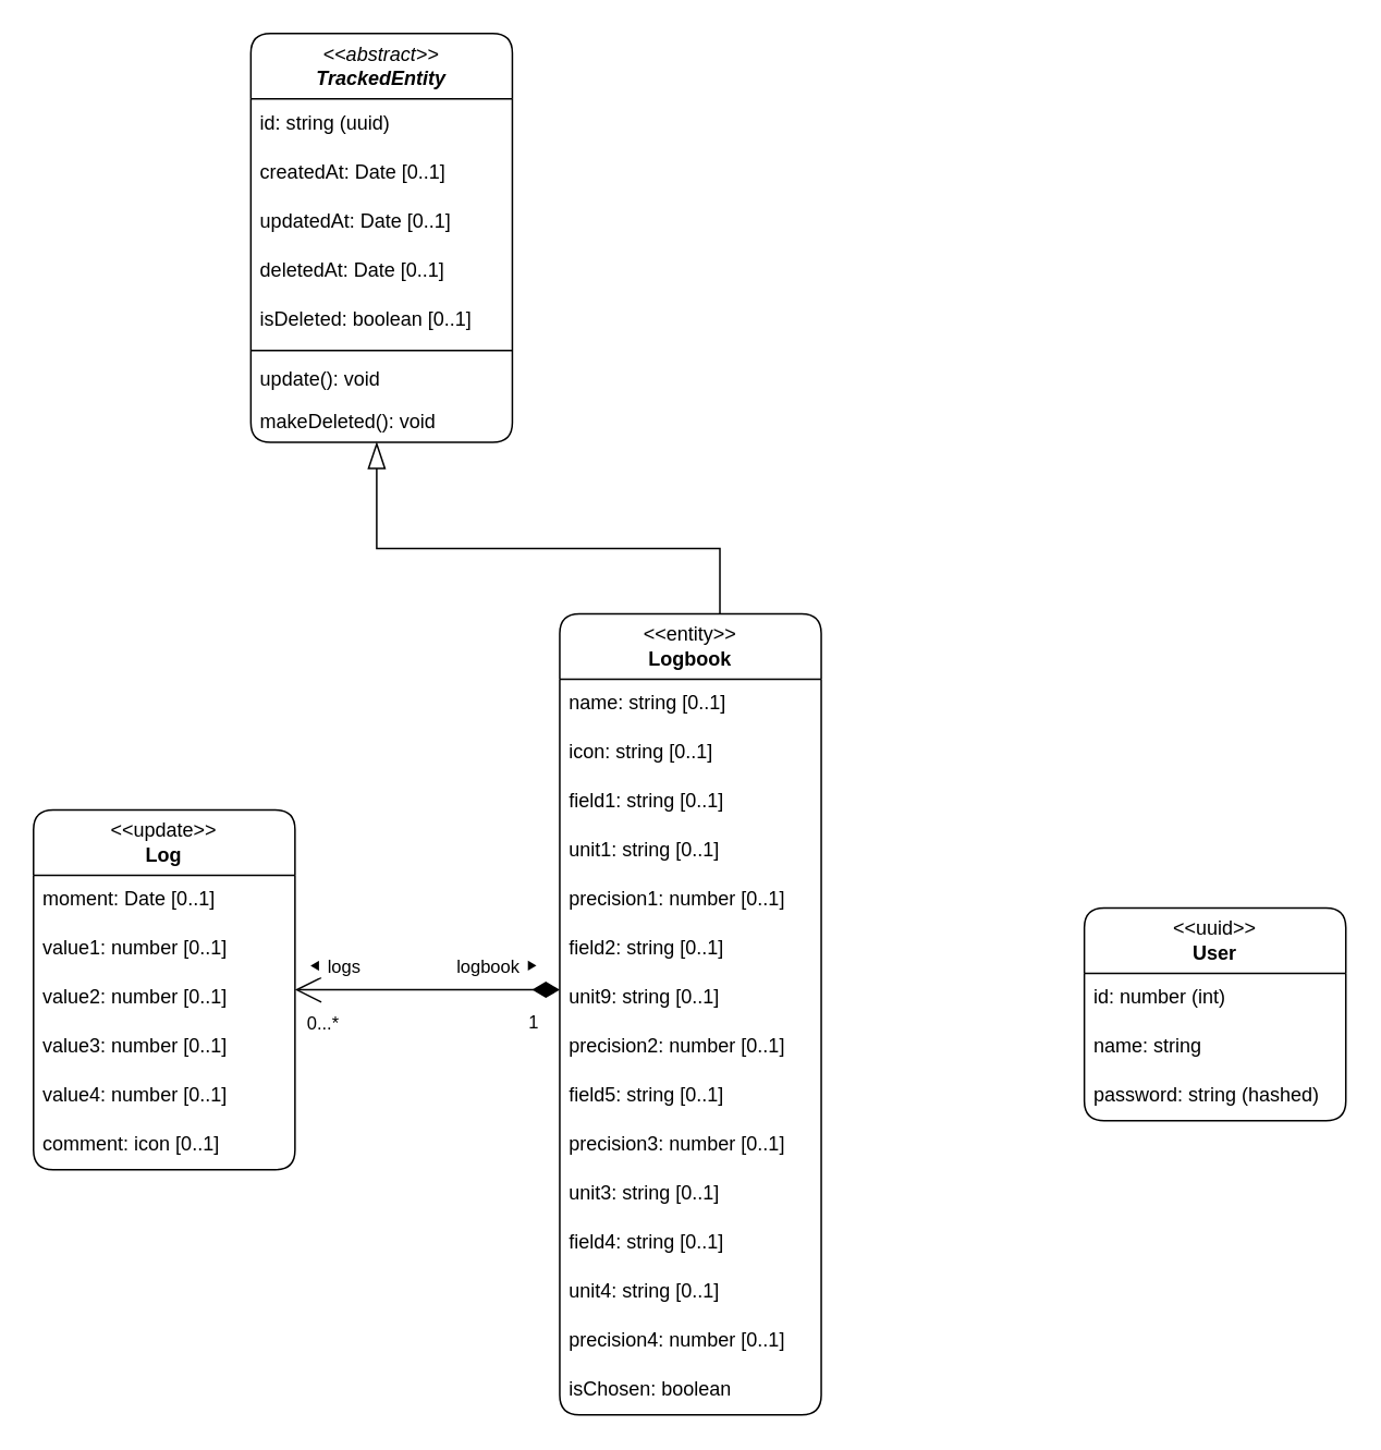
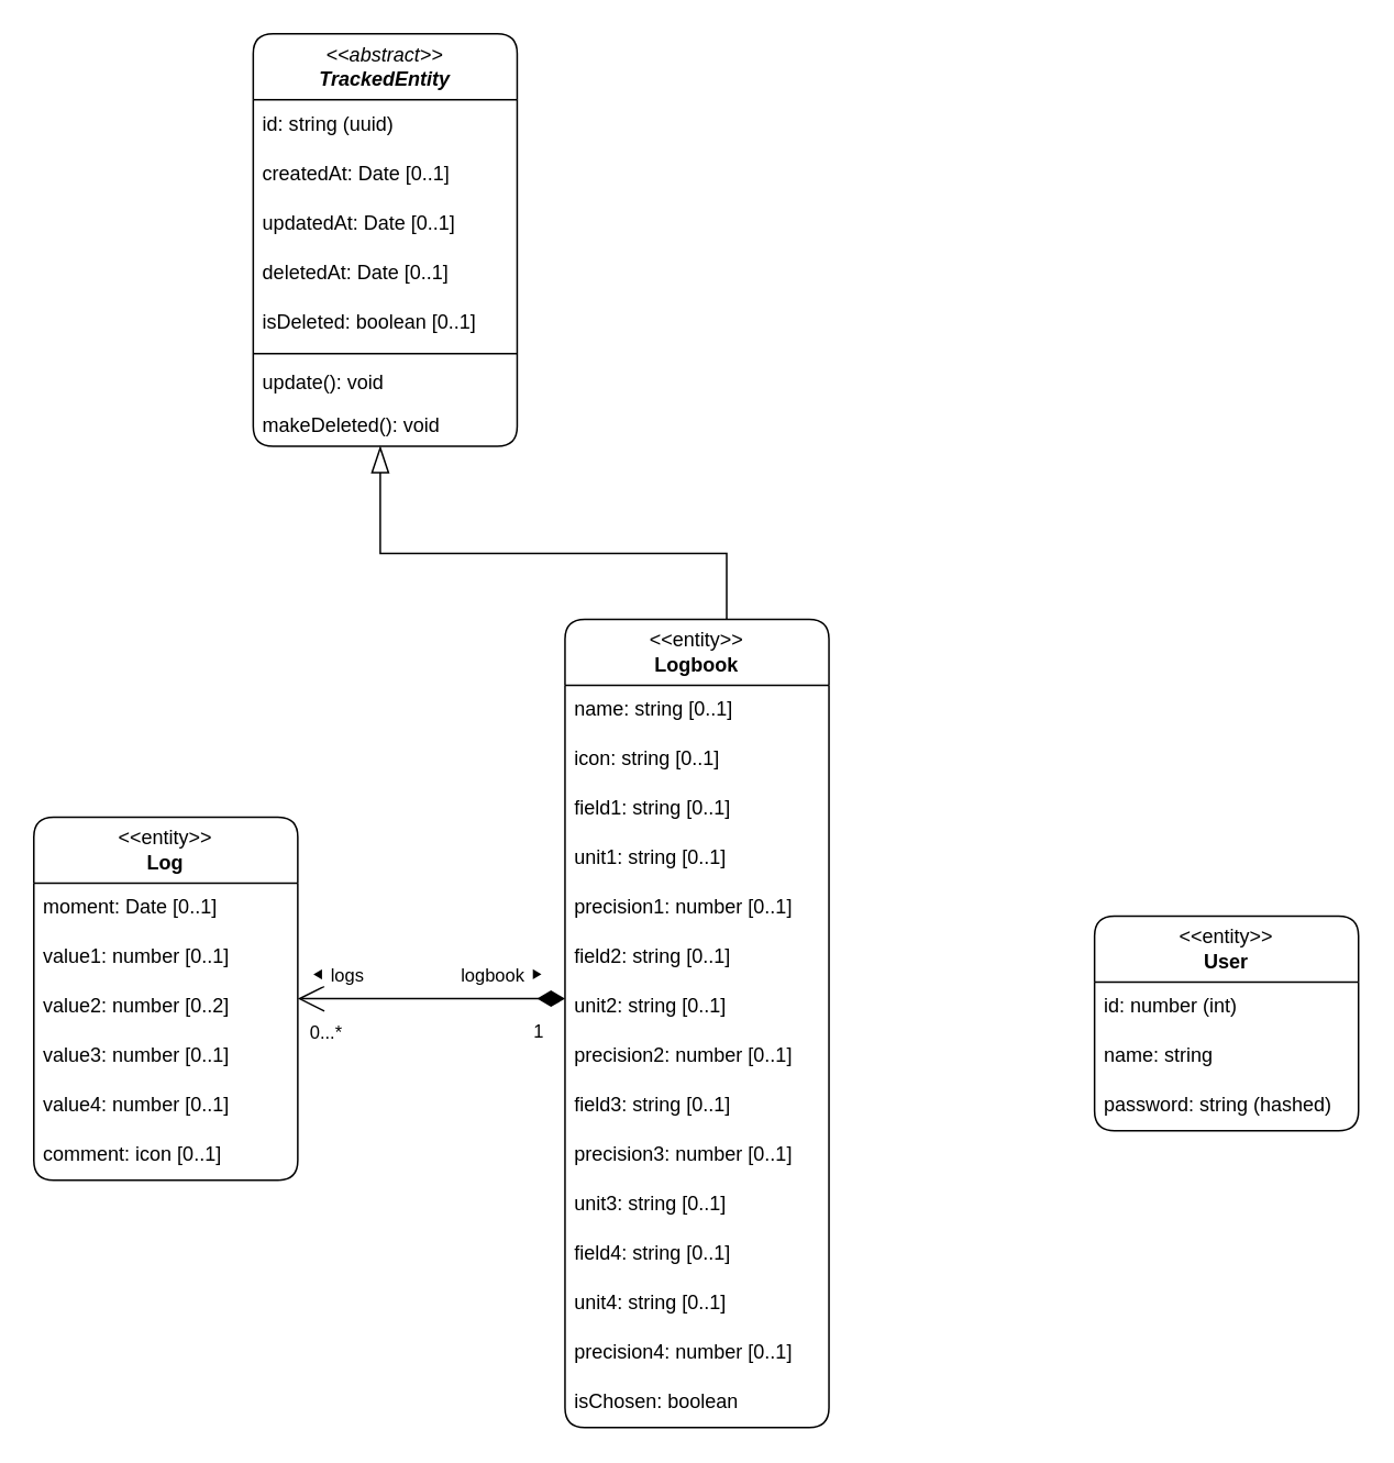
  <mxCell id="0" />
  <mxCell id="1" parent="0" />
  <mxCell id="2" value="" style="edgeStyle=orthogonalEdgeStyle;rounded=0;orthogonalLoop=1;jettySize=auto;html=1;startArrow=diamondThin;startFill=1;endArrow=open;endFill=0;endSize=14;startSize=14;jumpStyle=arc;curved=0;" parent="1" source="8" target="24" edge="1"><mxGeometry relative="1" as="geometry"><Array as="points"><mxPoint x="300" y="605" /><mxPoint x="300" y="605" /></Array></mxGeometry></mxCell>
  <mxCell id="3" value="0...*" style="edgeLabel;html=1;align=center;verticalAlign=middle;resizable=0;points=[];" parent="2" vertex="1" connectable="0"><mxGeometry x="0.768" y="-1" relative="1" as="geometry"><mxPoint x="-3" y="21" as="offset" /></mxGeometry></mxCell>
  <mxCell id="4" value="1" style="edgeLabel;html=1;align=center;verticalAlign=middle;resizable=0;points=[];" parent="2" vertex="1" connectable="0"><mxGeometry x="-0.623" y="-1" relative="1" as="geometry"><mxPoint x="14" y="20" as="offset" /></mxGeometry></mxCell>
  <mxCell id="5" value="logbook ⯈" style="edgeLabel;html=1;align=center;verticalAlign=middle;resizable=0;points=[];" parent="2" vertex="1" connectable="0"><mxGeometry x="0.556" y="-3" relative="1" as="geometry"><mxPoint x="87" y="-12" as="offset" /></mxGeometry></mxCell>
  <mxCell id="6" value="⯇ logs" style="edgeLabel;html=1;align=center;verticalAlign=middle;resizable=0;points=[];" parent="2" vertex="1" connectable="0"><mxGeometry x="-0.491" y="-2" relative="1" as="geometry"><mxPoint x="-98" y="-13" as="offset" /></mxGeometry></mxCell>
  <mxCell id="7" style="edgeStyle=orthogonalEdgeStyle;shape=connector;rounded=0;jumpStyle=arc;orthogonalLoop=1;jettySize=auto;html=1;strokeColor=default;align=center;verticalAlign=middle;fontFamily=Helvetica;fontSize=11;fontColor=default;labelBackgroundColor=default;startArrow=blockThin;startFill=0;startSize=14;endArrow=none;endFill=0;endSize=14;curved=0;" parent="1" source="31" target="8" edge="1"><mxGeometry relative="1" as="geometry"><Array as="points"><mxPoint x="230" y="335" /><mxPoint x="440" y="335" /></Array></mxGeometry></mxCell>
  <mxCell id="8" value="&amp;lt;&amp;lt;entity&amp;gt;&amp;gt;&lt;br&gt;&lt;b&gt;Logbook&lt;/b&gt;" style="swimlane;fontStyle=0;childLayout=stackLayout;horizontal=1;startSize=40;horizontalStack=0;resizeParent=1;resizeParentMax=0;resizeLast=0;collapsible=1;marginBottom=0;whiteSpace=wrap;html=1;arcSize=10;comic=0;rounded=1;autosize=0;resizable=1;resizeHeight=1;resizeWidth=1;expand=1;swimlaneLine=1;portConstraintRotation=0;" parent="1" vertex="1"><mxGeometry x="342" y="375" width="160" height="490" as="geometry" /></mxCell>
  <mxCell id="9" value="name: string [0..1]" style="text;strokeColor=none;fillColor=none;align=left;verticalAlign=middle;spacingLeft=4;spacingRight=4;overflow=hidden;points=[[0,0.5],[1,0.5]];portConstraint=eastwest;rotatable=0;whiteSpace=wrap;html=1;" parent="8" vertex="1"><mxGeometry y="40" width="160" height="30" as="geometry" /></mxCell>
  <mxCell id="10" value="icon: string [0..1]" style="text;strokeColor=none;fillColor=none;align=left;verticalAlign=middle;spacingLeft=4;spacingRight=4;overflow=hidden;points=[[0,0.5],[1,0.5]];portConstraint=eastwest;rotatable=0;whiteSpace=wrap;html=1;" parent="8" vertex="1"><mxGeometry y="70" width="160" height="30" as="geometry" /></mxCell>
  <mxCell id="11" value="field1: string [0..1]" style="text;strokeColor=none;fillColor=none;align=left;verticalAlign=middle;spacingLeft=4;spacingRight=4;overflow=hidden;points=[[0,0.5],[1,0.5]];portConstraint=eastwest;rotatable=0;whiteSpace=wrap;html=1;" parent="8" vertex="1"><mxGeometry y="100" width="160" height="30" as="geometry" /></mxCell>
  <mxCell id="12" value="unit1: string [0..1]" style="text;strokeColor=none;fillColor=none;align=left;verticalAlign=middle;spacingLeft=4;spacingRight=4;overflow=hidden;points=[[0,0.5],[1,0.5]];portConstraint=eastwest;rotatable=0;whiteSpace=wrap;html=1;" parent="8" vertex="1"><mxGeometry y="130" width="160" height="30" as="geometry" /></mxCell>
  <mxCell id="13" value="precision1: number [0..1]" style="text;strokeColor=none;fillColor=none;align=left;verticalAlign=middle;spacingLeft=4;spacingRight=4;overflow=hidden;points=[[0,0.5],[1,0.5]];portConstraint=eastwest;rotatable=0;whiteSpace=wrap;html=1;" parent="8" vertex="1"><mxGeometry y="160" width="160" height="30" as="geometry" /></mxCell>
  <mxCell id="14" value="field2: string [0..1]" style="text;strokeColor=none;fillColor=none;align=left;verticalAlign=middle;spacingLeft=4;spacingRight=4;overflow=hidden;points=[[0,0.5],[1,0.5]];portConstraint=eastwest;rotatable=0;whiteSpace=wrap;html=1;" parent="8" vertex="1"><mxGeometry y="190" width="160" height="30" as="geometry" /></mxCell>
- <mxCell id="15" value="unit9: string [0..1]" style="text;strokeColor=none;fillColor=none;align=left;verticalAlign=middle;spacingLeft=4;spacingRight=4;overflow=hidden;points=[[0,0.5],[1,0.5]];portConstraint=eastwest;rotatable=0;whiteSpace=wrap;html=1;" parent="8" vertex="1"><mxGeometry y="220" width="160" height="30" as="geometry" /></mxCell>
+ <mxCell id="15" value="unit2: string [0..1]" style="text;strokeColor=none;fillColor=none;align=left;verticalAlign=middle;spacingLeft=4;spacingRight=4;overflow=hidden;points=[[0,0.5],[1,0.5]];portConstraint=eastwest;rotatable=0;whiteSpace=wrap;html=1;" parent="8" vertex="1"><mxGeometry y="220" width="160" height="30" as="geometry" /></mxCell>
  <mxCell id="16" value="precision2: number [0..1]" style="text;strokeColor=none;fillColor=none;align=left;verticalAlign=middle;spacingLeft=4;spacingRight=4;overflow=hidden;points=[[0,0.5],[1,0.5]];portConstraint=eastwest;rotatable=0;whiteSpace=wrap;html=1;" parent="8" vertex="1"><mxGeometry y="250" width="160" height="30" as="geometry" /></mxCell>
- <mxCell id="17" value="field5: string [0..1]" style="text;strokeColor=none;fillColor=none;align=left;verticalAlign=middle;spacingLeft=4;spacingRight=4;overflow=hidden;points=[[0,0.5],[1,0.5]];portConstraint=eastwest;rotatable=0;whiteSpace=wrap;html=1;" parent="8" vertex="1"><mxGeometry y="280" width="160" height="30" as="geometry" /></mxCell>
+ <mxCell id="17" value="field3: string [0..1]" style="text;strokeColor=none;fillColor=none;align=left;verticalAlign=middle;spacingLeft=4;spacingRight=4;overflow=hidden;points=[[0,0.5],[1,0.5]];portConstraint=eastwest;rotatable=0;whiteSpace=wrap;html=1;" parent="8" vertex="1"><mxGeometry y="280" width="160" height="30" as="geometry" /></mxCell>
  <mxCell id="18" value="precision3: number [0..1]" style="text;strokeColor=none;fillColor=none;align=left;verticalAlign=middle;spacingLeft=4;spacingRight=4;overflow=hidden;points=[[0,0.5],[1,0.5]];portConstraint=eastwest;rotatable=0;whiteSpace=wrap;html=1;" parent="8" vertex="1"><mxGeometry y="310" width="160" height="30" as="geometry" /></mxCell>
  <mxCell id="19" value="unit3: string [0..1]" style="text;strokeColor=none;fillColor=none;align=left;verticalAlign=middle;spacingLeft=4;spacingRight=4;overflow=hidden;points=[[0,0.5],[1,0.5]];portConstraint=eastwest;rotatable=0;whiteSpace=wrap;html=1;" parent="8" vertex="1"><mxGeometry y="340" width="160" height="30" as="geometry" /></mxCell>
  <mxCell id="20" value="field4: string&amp;nbsp;[0..1]" style="text;strokeColor=none;fillColor=none;align=left;verticalAlign=middle;spacingLeft=4;spacingRight=4;overflow=hidden;points=[[0,0.5],[1,0.5]];portConstraint=eastwest;rotatable=0;whiteSpace=wrap;html=1;" parent="8" vertex="1"><mxGeometry y="370" width="160" height="30" as="geometry" /></mxCell>
  <mxCell id="21" value="unit4: string [0..1]" style="text;strokeColor=none;fillColor=none;align=left;verticalAlign=middle;spacingLeft=4;spacingRight=4;overflow=hidden;points=[[0,0.5],[1,0.5]];portConstraint=eastwest;rotatable=0;whiteSpace=wrap;html=1;" parent="8" vertex="1"><mxGeometry y="400" width="160" height="30" as="geometry" /></mxCell>
  <mxCell id="22" value="precision4: number [0..1]" style="text;strokeColor=none;fillColor=none;align=left;verticalAlign=middle;spacingLeft=4;spacingRight=4;overflow=hidden;points=[[0,0.5],[1,0.5]];portConstraint=eastwest;rotatable=0;whiteSpace=wrap;html=1;" parent="8" vertex="1"><mxGeometry y="430" width="160" height="30" as="geometry" /></mxCell>
  <mxCell id="23" value="isChosen: boolean" style="text;strokeColor=none;fillColor=none;align=left;verticalAlign=middle;spacingLeft=4;spacingRight=4;overflow=hidden;points=[[0,0.5],[1,0.5]];portConstraint=eastwest;rotatable=0;whiteSpace=wrap;html=1;" parent="8" vertex="1"><mxGeometry y="460" width="160" height="30" as="geometry" /></mxCell>
- <mxCell id="24" value="&amp;lt;&amp;lt;update&amp;gt;&amp;gt;&lt;br&gt;&lt;b&gt;Log&lt;/b&gt;" style="swimlane;fontStyle=0;childLayout=stackLayout;horizontal=1;startSize=40;horizontalStack=0;resizeParent=1;resizeParentMax=0;resizeLast=0;collapsible=1;marginBottom=0;whiteSpace=wrap;html=1;arcSize=10;comic=0;rounded=1;" parent="1" vertex="1"><mxGeometry x="20" y="495" width="160" height="220" as="geometry" /></mxCell>
+ <mxCell id="24" value="&amp;lt;&amp;lt;entity&amp;gt;&amp;gt;&lt;br&gt;&lt;b&gt;Log&lt;/b&gt;" style="swimlane;fontStyle=0;childLayout=stackLayout;horizontal=1;startSize=40;horizontalStack=0;resizeParent=1;resizeParentMax=0;resizeLast=0;collapsible=1;marginBottom=0;whiteSpace=wrap;html=1;arcSize=10;comic=0;rounded=1;" parent="1" vertex="1"><mxGeometry x="20" y="495" width="160" height="220" as="geometry" /></mxCell>
  <mxCell id="25" value="moment: Date [0..1]" style="text;strokeColor=none;fillColor=none;align=left;verticalAlign=middle;spacingLeft=4;spacingRight=4;overflow=hidden;points=[[0,0.5],[1,0.5]];portConstraint=eastwest;rotatable=0;whiteSpace=wrap;html=1;" parent="24" vertex="1"><mxGeometry y="40" width="160" height="30" as="geometry" /></mxCell>
  <mxCell id="26" value="value1: number&amp;nbsp;[0..1]" style="text;strokeColor=none;fillColor=none;align=left;verticalAlign=middle;spacingLeft=4;spacingRight=4;overflow=hidden;points=[[0,0.5],[1,0.5]];portConstraint=eastwest;rotatable=0;whiteSpace=wrap;html=1;" parent="24" vertex="1"><mxGeometry y="70" width="160" height="30" as="geometry" /></mxCell>
- <mxCell id="27" value="value2: number&amp;nbsp;[0..1]" style="text;strokeColor=none;fillColor=none;align=left;verticalAlign=middle;spacingLeft=4;spacingRight=4;overflow=hidden;points=[[0,0.5],[1,0.5]];portConstraint=eastwest;rotatable=0;whiteSpace=wrap;html=1;" parent="24" vertex="1"><mxGeometry y="100" width="160" height="30" as="geometry" /></mxCell>
+ <mxCell id="27" value="value2: number&amp;nbsp;[0..2]" style="text;strokeColor=none;fillColor=none;align=left;verticalAlign=middle;spacingLeft=4;spacingRight=4;overflow=hidden;points=[[0,0.5],[1,0.5]];portConstraint=eastwest;rotatable=0;whiteSpace=wrap;html=1;" parent="24" vertex="1"><mxGeometry y="100" width="160" height="30" as="geometry" /></mxCell>
  <mxCell id="28" value="value3: number&amp;nbsp;[0..1]" style="text;strokeColor=none;fillColor=none;align=left;verticalAlign=middle;spacingLeft=4;spacingRight=4;overflow=hidden;points=[[0,0.5],[1,0.5]];portConstraint=eastwest;rotatable=0;whiteSpace=wrap;html=1;" parent="24" vertex="1"><mxGeometry y="130" width="160" height="30" as="geometry" /></mxCell>
  <mxCell id="29" value="value4: number&amp;nbsp;[0..1]" style="text;strokeColor=none;fillColor=none;align=left;verticalAlign=middle;spacingLeft=4;spacingRight=4;overflow=hidden;points=[[0,0.5],[1,0.5]];portConstraint=eastwest;rotatable=0;whiteSpace=wrap;html=1;" parent="24" vertex="1"><mxGeometry y="160" width="160" height="30" as="geometry" /></mxCell>
  <mxCell id="30" value="comment: icon&amp;nbsp;[0..1]" style="text;strokeColor=none;fillColor=none;align=left;verticalAlign=middle;spacingLeft=4;spacingRight=4;overflow=hidden;points=[[0,0.5],[1,0.5]];portConstraint=eastwest;rotatable=0;whiteSpace=wrap;html=1;" parent="24" vertex="1"><mxGeometry y="190" width="160" height="30" as="geometry" /></mxCell>
  <mxCell id="31" value="&lt;i&gt;&amp;lt;&amp;lt;abstract&amp;gt;&amp;gt;&lt;br&gt;&lt;b&gt;TrackedEntity&lt;/b&gt;&lt;/i&gt;" style="swimlane;fontStyle=0;childLayout=stackLayout;horizontal=1;startSize=40;horizontalStack=0;resizeParent=1;resizeParentMax=0;resizeLast=0;collapsible=1;marginBottom=0;whiteSpace=wrap;html=1;arcSize=10;comic=0;rounded=1;" parent="1" vertex="1"><mxGeometry x="153" y="20" width="160" height="250" as="geometry" /></mxCell>
  <mxCell id="32" value="id: string (uuid)" style="text;strokeColor=none;fillColor=none;align=left;verticalAlign=middle;spacingLeft=4;spacingRight=4;overflow=hidden;points=[[0,0.5],[1,0.5]];portConstraint=eastwest;rotatable=0;whiteSpace=wrap;html=1;" parent="31" vertex="1"><mxGeometry y="40" width="160" height="30" as="geometry" /></mxCell>
  <mxCell id="33" value="createdAt: Date [0..1]" style="text;strokeColor=none;fillColor=none;align=left;verticalAlign=middle;spacingLeft=4;spacingRight=4;overflow=hidden;points=[[0,0.5],[1,0.5]];portConstraint=eastwest;rotatable=0;whiteSpace=wrap;html=1;" parent="31" vertex="1"><mxGeometry y="70" width="160" height="30" as="geometry" /></mxCell>
  <mxCell id="34" value="updatedAt: Date [0..1]" style="text;strokeColor=none;fillColor=none;align=left;verticalAlign=middle;spacingLeft=4;spacingRight=4;overflow=hidden;points=[[0,0.5],[1,0.5]];portConstraint=eastwest;rotatable=0;whiteSpace=wrap;html=1;" parent="31" vertex="1"><mxGeometry y="100" width="160" height="30" as="geometry" /></mxCell>
  <mxCell id="35" value="deletedAt: Date [0..1]" style="text;strokeColor=none;fillColor=none;align=left;verticalAlign=middle;spacingLeft=4;spacingRight=4;overflow=hidden;points=[[0,0.5],[1,0.5]];portConstraint=eastwest;rotatable=0;whiteSpace=wrap;html=1;" parent="31" vertex="1"><mxGeometry y="130" width="160" height="30" as="geometry" /></mxCell>
  <mxCell id="36" value="isDeleted: boolean [0..1]" style="text;strokeColor=none;fillColor=none;align=left;verticalAlign=middle;spacingLeft=4;spacingRight=4;overflow=hidden;points=[[0,0.5],[1,0.5]];portConstraint=eastwest;rotatable=0;whiteSpace=wrap;html=1;" parent="31" vertex="1"><mxGeometry y="160" width="160" height="30" as="geometry" /></mxCell>
  <mxCell id="37" value="" style="line;strokeWidth=1;fillColor=none;align=left;verticalAlign=middle;spacingTop=-1;spacingLeft=3;spacingRight=3;rotatable=0;labelPosition=right;points=[];portConstraint=eastwest;strokeColor=inherit;" parent="31" vertex="1"><mxGeometry y="190" width="160" height="8" as="geometry" /></mxCell>
  <mxCell id="38" value="update(): void" style="text;strokeColor=none;fillColor=none;align=left;verticalAlign=top;spacingLeft=4;spacingRight=4;overflow=hidden;rotatable=0;points=[[0,0.5],[1,0.5]];portConstraint=eastwest;whiteSpace=wrap;html=1;" parent="31" vertex="1"><mxGeometry y="198" width="160" height="26" as="geometry" /></mxCell>
  <mxCell id="39" value="makeDeleted(): void" style="text;strokeColor=none;fillColor=none;align=left;verticalAlign=top;spacingLeft=4;spacingRight=4;overflow=hidden;rotatable=0;points=[[0,0.5],[1,0.5]];portConstraint=eastwest;whiteSpace=wrap;html=1;" parent="31" vertex="1"><mxGeometry y="224" width="160" height="26" as="geometry" /></mxCell>
- <mxCell id="40" value="&amp;lt;&amp;lt;uuid&amp;gt;&amp;gt;&lt;br&gt;&lt;b&gt;User&lt;/b&gt;" style="swimlane;fontStyle=0;childLayout=stackLayout;horizontal=1;startSize=40;horizontalStack=0;resizeParent=1;resizeParentMax=0;resizeLast=0;collapsible=1;marginBottom=0;whiteSpace=wrap;html=1;arcSize=10;comic=0;rounded=1;autosize=0;resizable=1;resizeHeight=1;resizeWidth=1;expand=1;swimlaneLine=1;portConstraintRotation=0;" parent="1" vertex="1"><mxGeometry x="663" y="555" width="160" height="130" as="geometry" /></mxCell>
+ <mxCell id="40" value="&amp;lt;&amp;lt;entity&amp;gt;&amp;gt;&lt;br&gt;&lt;b&gt;User&lt;/b&gt;" style="swimlane;fontStyle=0;childLayout=stackLayout;horizontal=1;startSize=40;horizontalStack=0;resizeParent=1;resizeParentMax=0;resizeLast=0;collapsible=1;marginBottom=0;whiteSpace=wrap;html=1;arcSize=10;comic=0;rounded=1;autosize=0;resizable=1;resizeHeight=1;resizeWidth=1;expand=1;swimlaneLine=1;portConstraintRotation=0;" parent="1" vertex="1"><mxGeometry x="663" y="555" width="160" height="130" as="geometry" /></mxCell>
  <mxCell id="41" value="id: number (int)" style="text;strokeColor=none;fillColor=none;align=left;verticalAlign=middle;spacingLeft=4;spacingRight=4;overflow=hidden;points=[[0,0.5],[1,0.5]];portConstraint=eastwest;rotatable=0;whiteSpace=wrap;html=1;" parent="40" vertex="1"><mxGeometry y="40" width="160" height="30" as="geometry" /></mxCell>
  <mxCell id="42" value="name: string" style="text;strokeColor=none;fillColor=none;align=left;verticalAlign=middle;spacingLeft=4;spacingRight=4;overflow=hidden;points=[[0,0.5],[1,0.5]];portConstraint=eastwest;rotatable=0;whiteSpace=wrap;html=1;" parent="40" vertex="1"><mxGeometry y="70" width="160" height="30" as="geometry" /></mxCell>
  <mxCell id="43" value="password: string (hashed)" style="text;strokeColor=none;fillColor=none;align=left;verticalAlign=middle;spacingLeft=4;spacingRight=4;overflow=hidden;points=[[0,0.5],[1,0.5]];portConstraint=eastwest;rotatable=0;whiteSpace=wrap;html=1;" parent="40" vertex="1"><mxGeometry y="100" width="160" height="30" as="geometry" /></mxCell>
